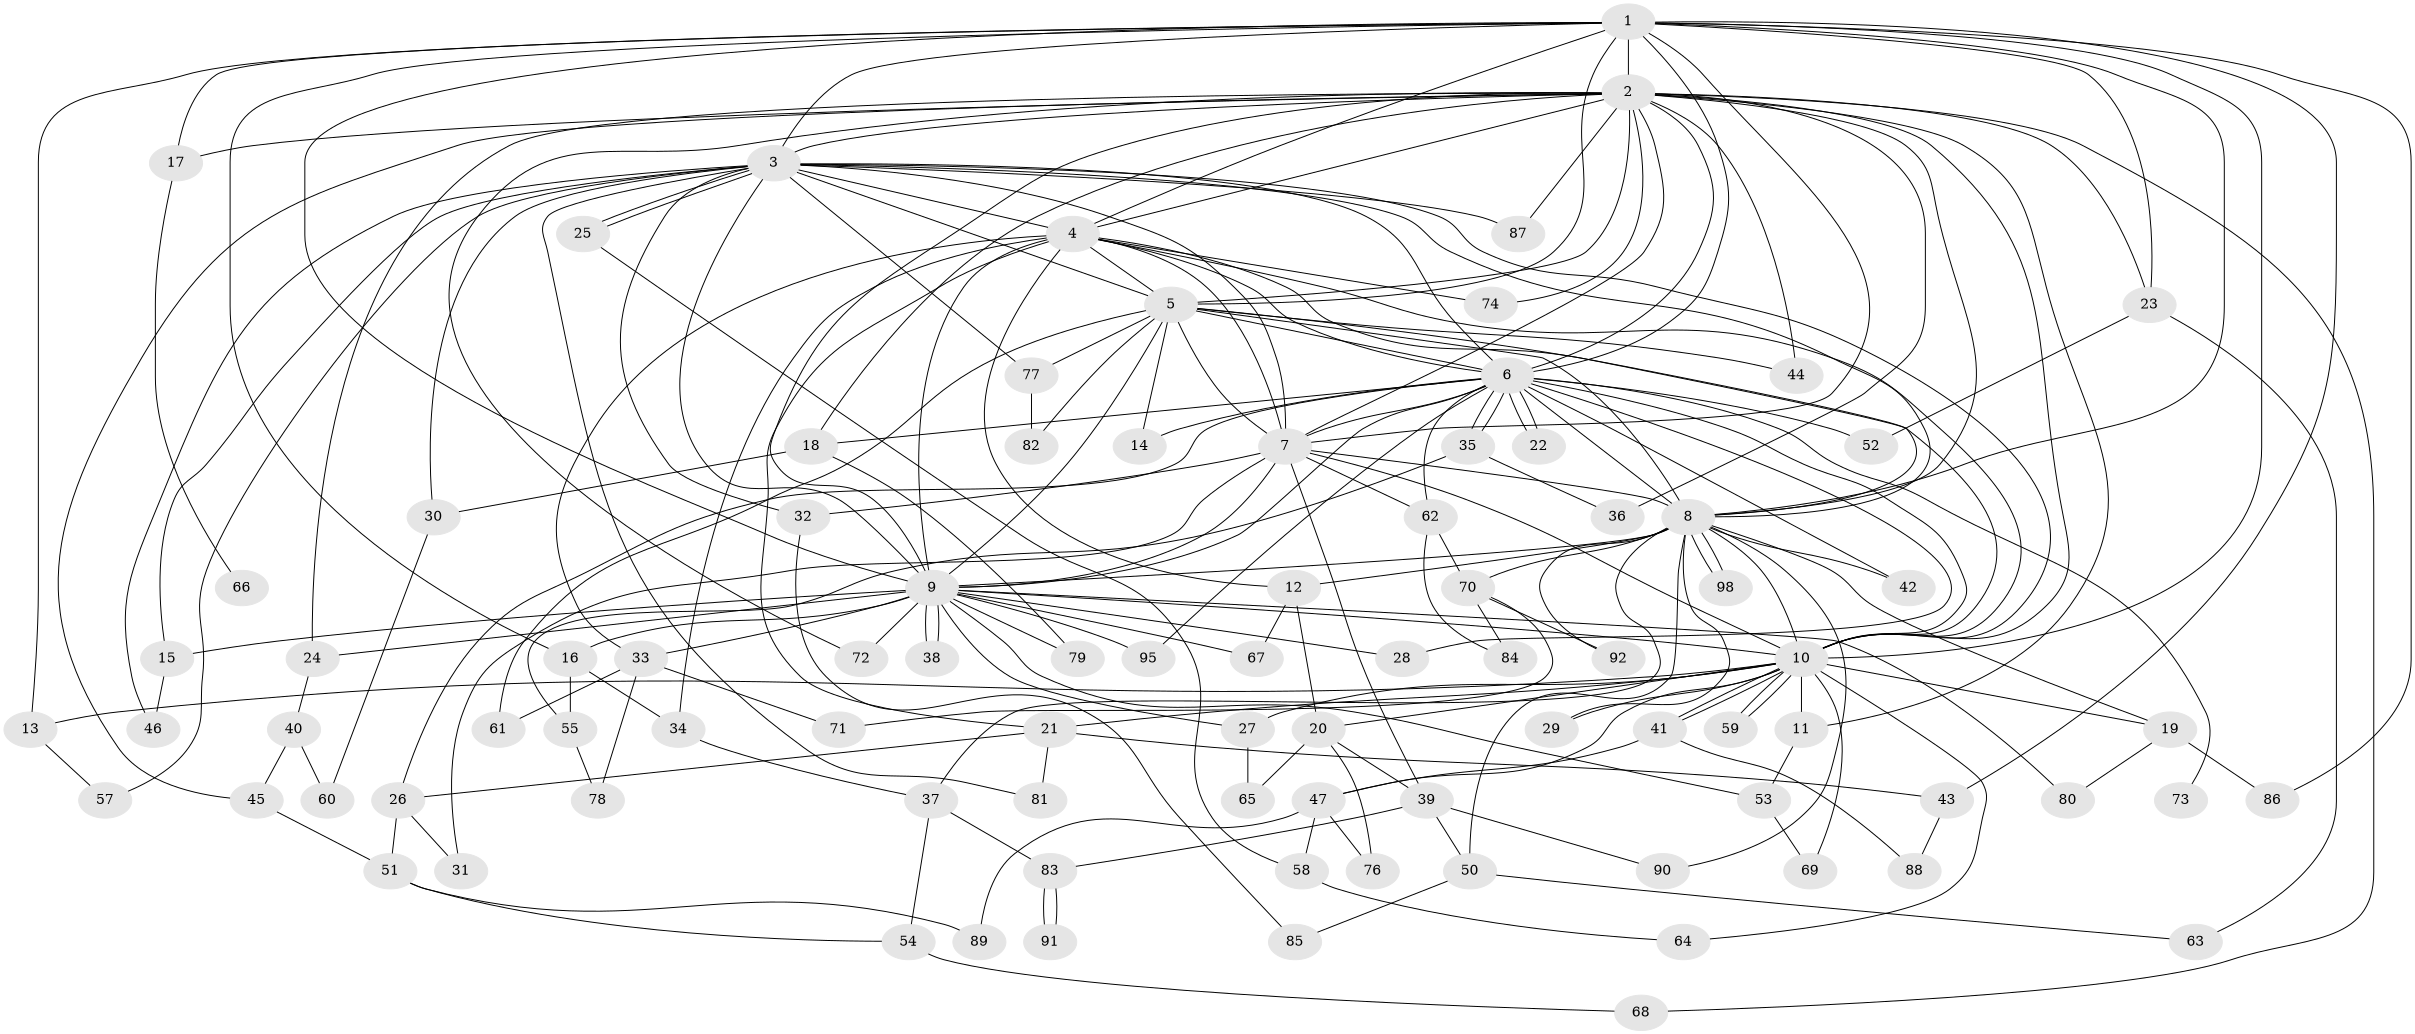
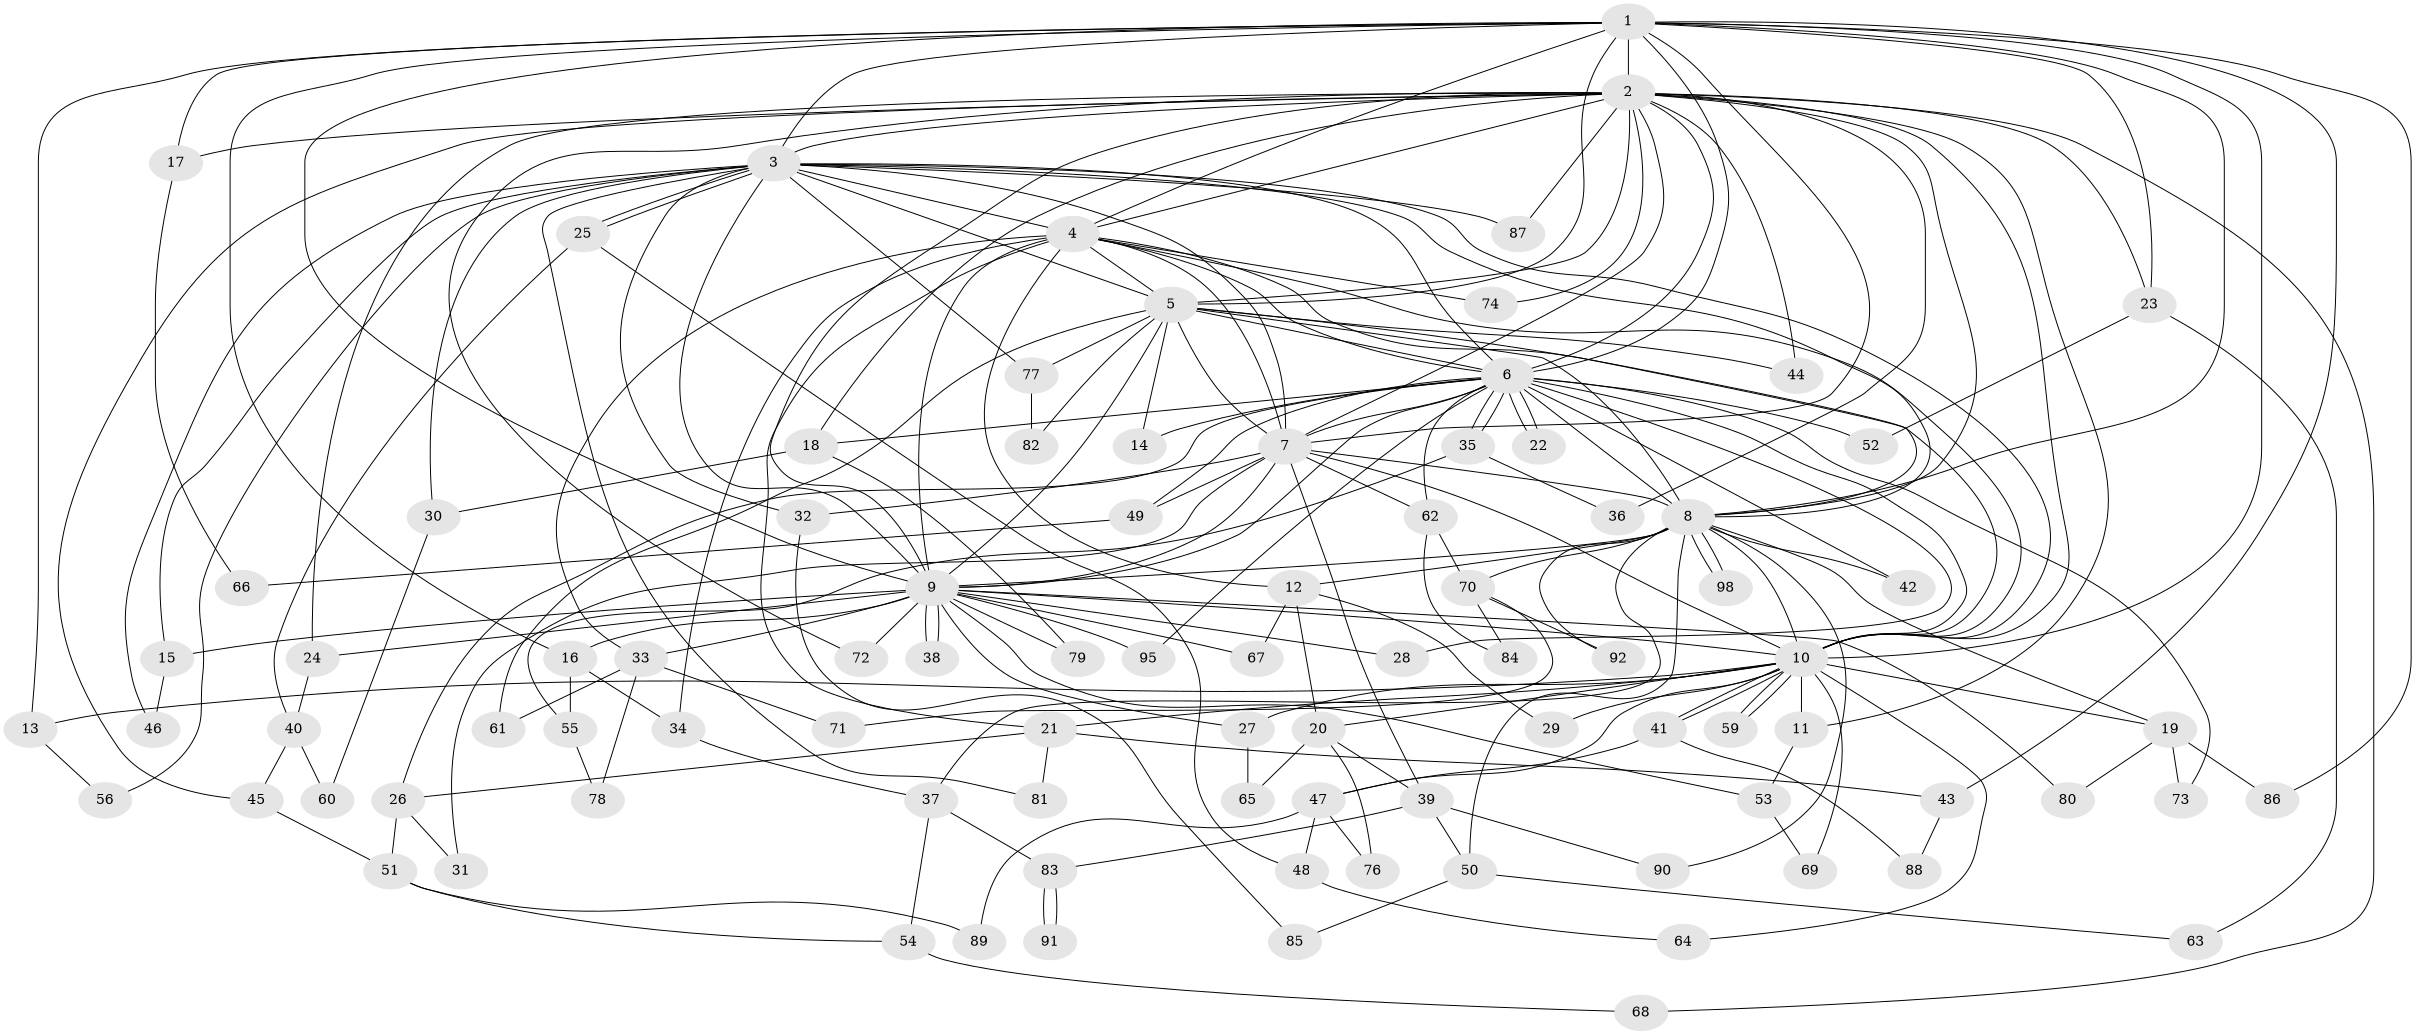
  graph {
    node [color=gray90 style=filled]
    1
    2
    3
    4
    5
    6
    7
    8
    9
    10
    13
    16
    17
    23
    43
    86
    11
    18
    24
    36
    44
    45
    68
    72
    74
    87
    15
    25
    30
    32
    46
-   57
+   57 [label=56]
    77
    81
    12
    21
    33
    34
    14
    61
    82
    22
    26
    28
    35
    42
+   49
    52
    62
    73
    n51 [label=95]
    31
    39
    19
    37
    50
    n57 [label=98]
    70
    90
    92
    27
    38
    53
    67
    79
    80
    20
    29
    41
    47
    59
    64
    69
    55
    66
    63
    88
    40
    51
-   48 [label=58]
+   48
    60
    85
    71
    78
    84
    83
    54
    65
    76
    89
    91
    1 -- 2
    1 -- 3
    1 -- 4
    1 -- 5
    1 -- 6
    1 -- 7
    1 -- 8
    1 -- 9
    1 -- 10
    1 -- 13
    1 -- 16
    1 -- 17
    1 -- 23
    1 -- 43
    1 -- 86
    2 -- 3
    2 -- 4
    2 -- 5
    2 -- 6
    2 -- 7
    2 -- 8
    2 -- 9
    2 -- 10
    2 -- 17
    2 -- 23
    2 -- 11
    2 -- 18
    2 -- 24
    2 -- 36
    2 -- 44
    2 -- 45
    2 -- 68
    2 -- 72
    2 -- 74
    2 -- 87
    3 -- 4
    3 -- 5
    3 -- 6
    3 -- 7
    3 -- 8
    3 -- 9
    3 -- 10
    3 -- 87
    3 -- 15
    3 -- 25
    3 -- 25
    3 -- 30
    3 -- 32
    3 -- 46
    3 -- 57
    3 -- 77
    3 -- 81
    4 -- 5
    4 -- 6
    4 -- 7
    4 -- 8
    4 -- 9
    4 -- 10
    4 -- 74
    4 -- 12
    4 -- 21
    4 -- 33
    4 -- 34
    5 -- 6
    5 -- 7
    5 -- 8
    5 -- 9
    5 -- 10
    5 -- 44
    5 -- 77
    5 -- 14
    5 -- 61
    5 -- 82
    6 -- 7
    6 -- 8
    6 -- 9
    6 -- 10
    6 -- 18
    6 -- 14
    6 -- 22
    6 -- 22
    6 -- 26
    6 -- 28
    6 -- 35
    6 -- 35
    6 -- 42
+   6 -- 49
    6 -- 52
    6 -- 62
    6 -- 73
    6 -- n51
    7 -- 8
    7 -- 9
    7 -- 10
    7 -- 32
+   7 -- 49
    7 -- 62
    7 -- 31
    7 -- 39
    8 -- 9
    8 -- 10
    8 -- 12
    8 -- 42
    8 -- 19
    8 -- 37
    8 -- 50
    8 -- n57
    8 -- n57
    8 -- 70
    8 -- 90
    8 -- 92
    9 -- 10
    9 -- 16
    9 -- 24
    9 -- 72
    9 -- 15
    9 -- 33
    9 -- 28
    9 -- n51
    9 -- 27
    9 -- 38
    9 -- 38
    9 -- 53
    9 -- 67
    9 -- 79
    9 -- 80
    10 -- 13
    10 -- 11
    10 -- 21
    10 -- 19
    10 -- 27
    10 -- 20
    10 -- 29
    10 -- 41
    10 -- 41
    10 -- 47
    10 -- 59
    10 -- 59
    10 -- 64
    10 -- 69
    13 -- 57
    16 -- 34
    16 -- 55
    17 -- 66
    23 -- 52
    23 -- 63
    43 -- 88
    11 -- 53
    18 -- 30
    18 -- 79
    24 -- 40
    45 -- 51
    15 -- 46
+   25 -- 40
    25 -- 48
    30 -- 60
    32 -- 85
    77 -- 82
    12 -- 67
    12 -- 20
-   8 -- 29
+   12 -- 29
    21 -- 43
    21 -- 81
    21 -- 26
    33 -- 61
    33 -- 71
    33 -- 78
    34 -- 37
    26 -- 31
    26 -- 51
    35 -- 36
    35 -- 55
+   49 -- 66
    62 -- 70
    62 -- 84
    39 -- 50
    39 -- 90
    39 -- 83
    19 -- 86
+   19 -- 73
    19 -- 80
    37 -- 83
    37 -- 54
    50 -- 63
    50 -- 85
    70 -- 92
    70 -- 71
    70 -- 84
    27 -- 65
    53 -- 69
    20 -- 39
    20 -- 65
    20 -- 76
    41 -- 47
    41 -- 88
    47 -- 48
    47 -- 76
    47 -- 89
    55 -- 78
    40 -- 45
    40 -- 60
    51 -- 54
    51 -- 89
    48 -- 64
    83 -- 91
    83 -- 91
    54 -- 68
  }
